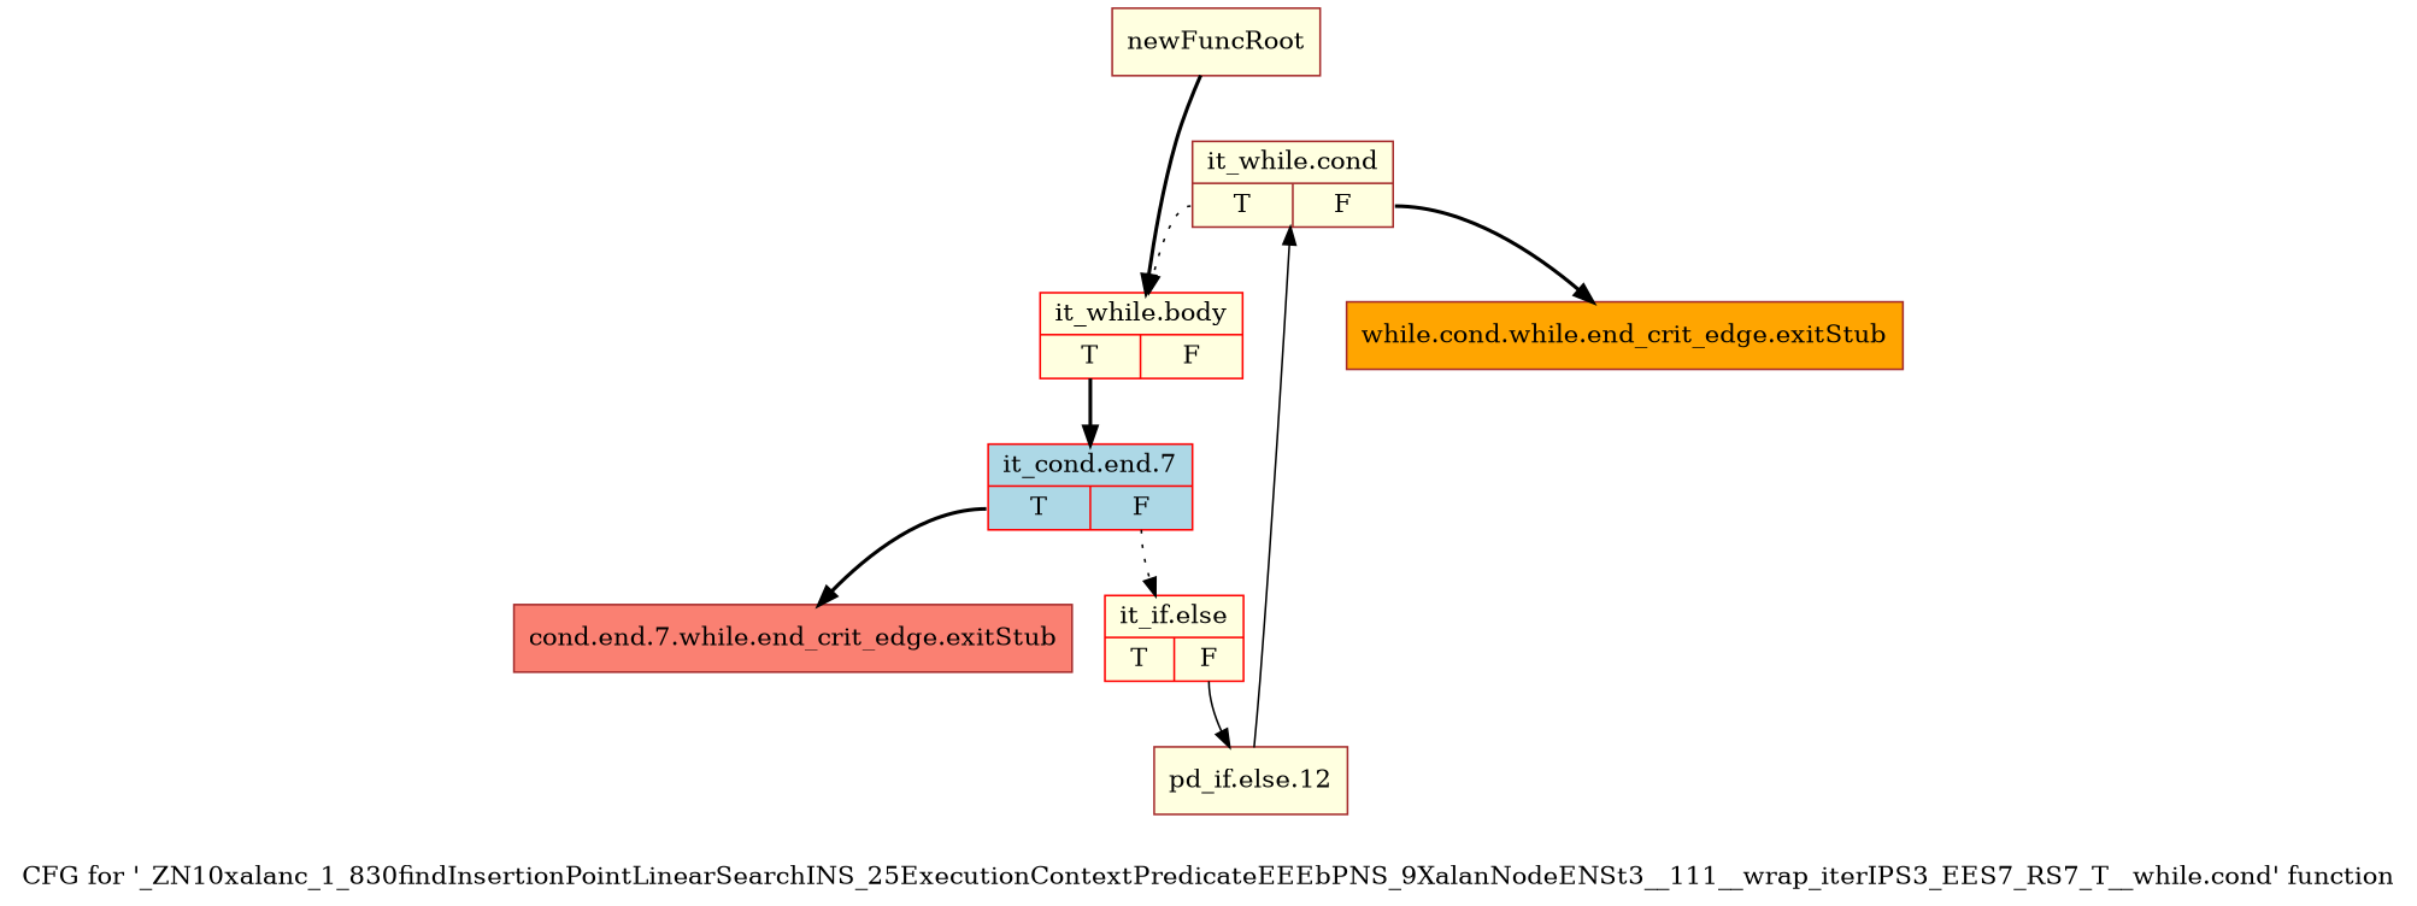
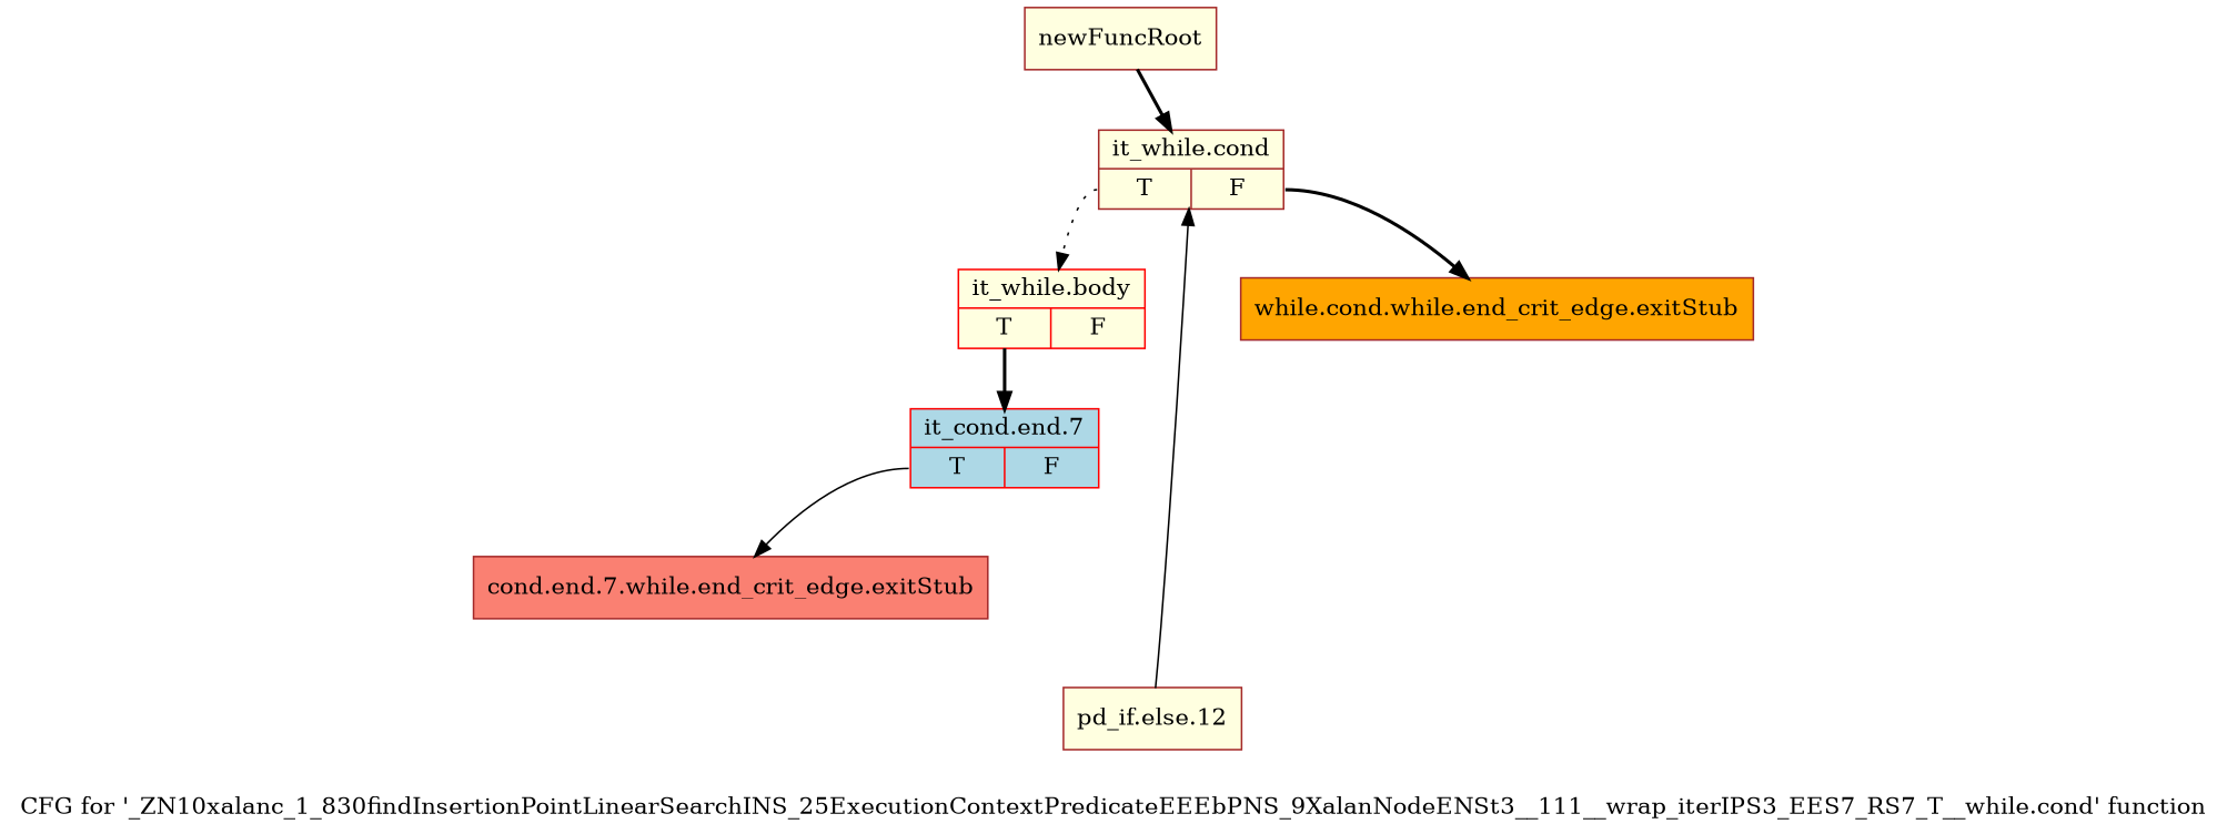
  digraph {
    label="CFG for '_ZN10xalanc_1_830findInsertionPointLinearSearchINS_25ExecutionContextPredicateEEEbPNS_9XalanNodeENSt3__111__wrap_iterIPS3_EES7_RS7_T__while.cond' function"
    node [color=brown fillcolor=lightyellow shape=record style=filled]
    edge [style=bold tailport=s1]
    n1 [label="{newFuncRoot}"]
    n2 [label="{it_while.cond|{<s0>T|<s1>F}}"]
    n3 [fillcolor=orange label="{while.cond.while.end_crit_edge.exitStub}"]
    n4 [color=red label="{it_while.body|{<s0>T|<s1>F}}"]
    n5 [color=red fillcolor=lightblue label="{it_cond.end.7|{<s0>T|<s1>F}}"]
    n6 [fillcolor=salmon label="{cond.end.7.while.end_crit_edge.exitStub}"]
-   n7 [color=red label="{it_if.else|{<s0>T|<s1>F}}"]
    n8 [label="{pd_if.else.12}"]
-   n1 -> n4
+   n1 -> n2
    n2 -> n3
    n2 -> n4 [style=dotted tailport=s0]
    n4 -> n5 [tailport=s0]
-   n5 -> n6 [tailport=s0]
-   n5 -> n7 [style=dotted]
-   n7 -> n8 [style=solid]
+   n5 -> n6 [style=solid tailport=s0]
    n8 -> n2 [style=solid]
  }
